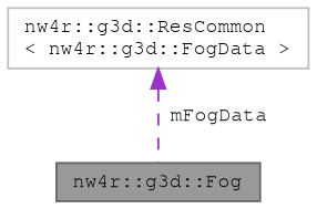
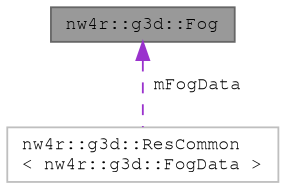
  digraph {
    node [fontname=FreeMono fontsize=10 shape=box style=filled]
    n1 [color=gray40 fillcolor=grey60 fontcolor=black height=0.2 label="nw4r::g3d::Fog" width=0.4]
    n2 [color=grey75 fillcolor=white height=0.2 label="nw4r::g3d::ResCommon\l\< nw4r::g3d::FogData \>" width=0.4]
-   n2 -> n1 [color=darkorchid3 dir=back fontname=FreeMono fontsize=10 label=" mFogData" labelfontname=FreeMono labelfontsize=10 style=dashed]
+   n1 -> n2 [color=darkorchid3 dir=back fontname=FreeMono fontsize=10 label=" mFogData" labelfontname=FreeMono labelfontsize=10 style=dashed]
  }
